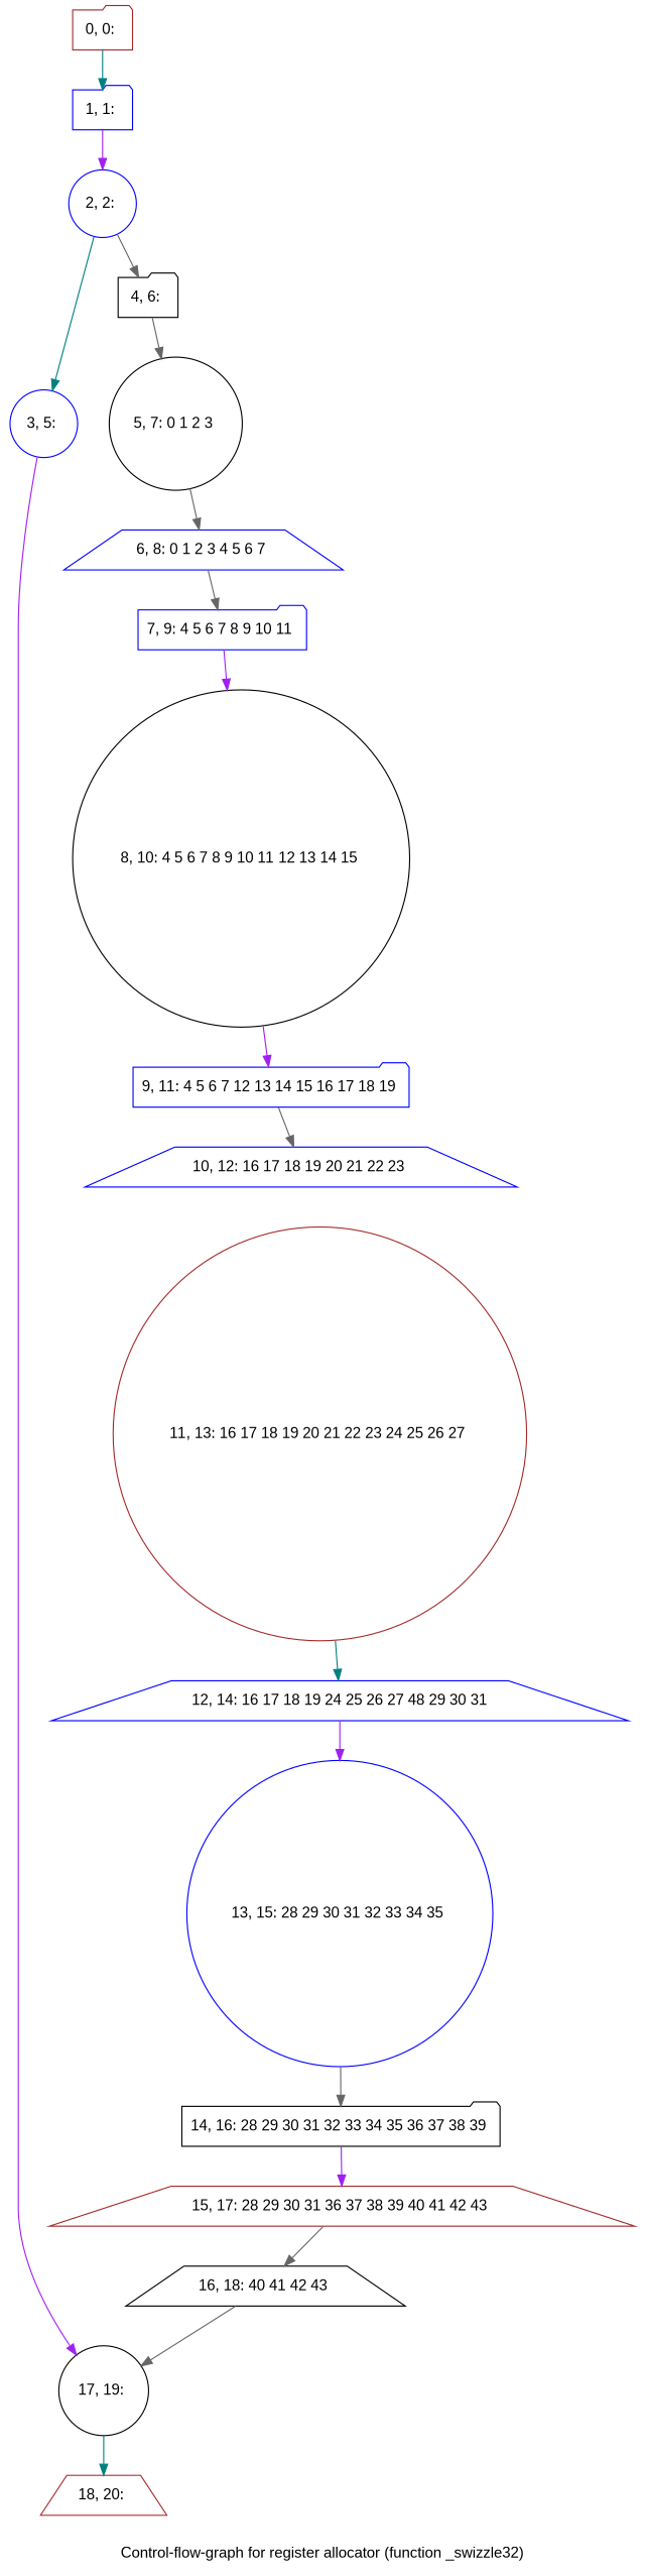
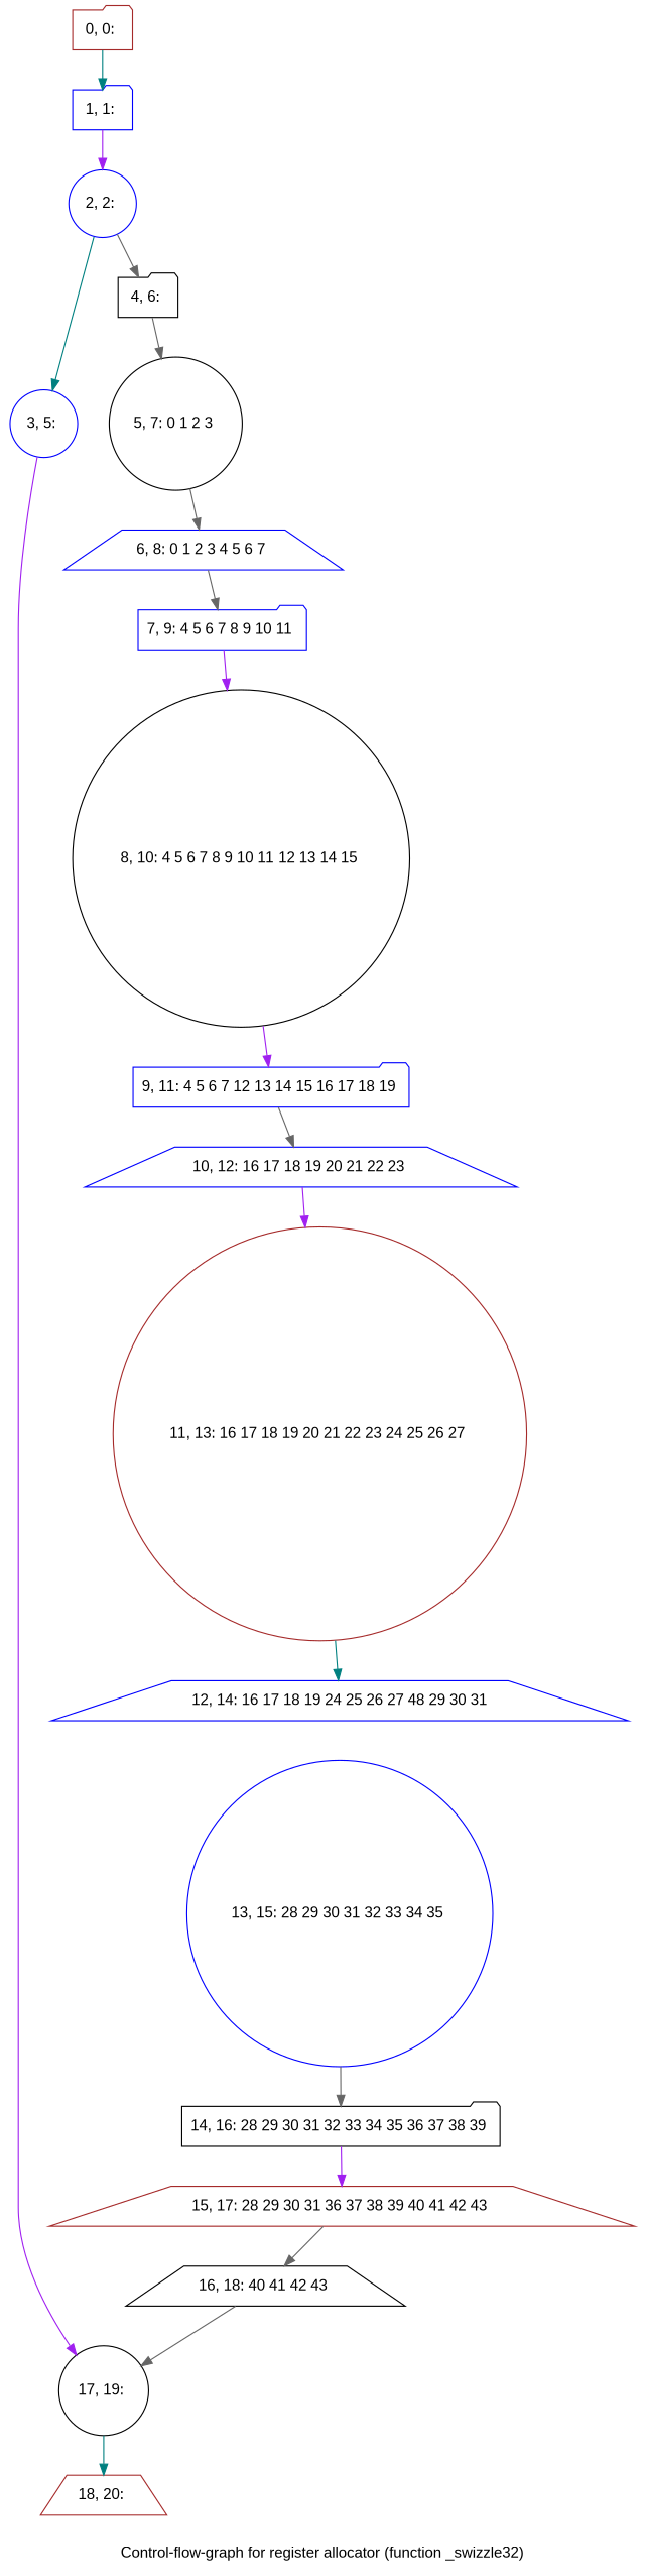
  digraph {
    fontname="Liberation Sans"
    label="Control-flow-graph for register allocator (function _swizzle32)"
    node [color=blue fontname="Liberation Sans" shape=circle]
    edge [color=gray40 fontname="Liberation Sans"]
    n1 [color=brown label="0, 0: " shape=folder]
    n2 [label="1, 1: " shape=folder]
    n3 [label="2, 2: "]
    n4 [label="3, 5: "]
    n5 [color=black label="4, 6: " shape=folder]
    n6 [color=black label="17, 19: "]
    n7 [color=black label="5, 7: 0 1 2 3 "]
    n8 [color=brown label="18, 20: " shape=trapezium]
    n9 [label="6, 8: 0 1 2 3 4 5 6 7 " shape=trapezium]
    n10 [label="7, 9: 4 5 6 7 8 9 10 11 " shape=folder]
    n11 [color=black label="8, 10: 4 5 6 7 8 9 10 11 12 13 14 15 "]
    n12 [label="9, 11: 4 5 6 7 12 13 14 15 16 17 18 19 " shape=folder]
    n13 [label="10, 12: 16 17 18 19 20 21 22 23 " shape=trapezium]
    n14 [color=brown label="11, 13: 16 17 18 19 20 21 22 23 24 25 26 27 "]
    n15 [label="12, 14: 16 17 18 19 24 25 26 27 48 29 30 31" shape=trapezium]
    n16 [label="13, 15: 28 29 30 31 32 33 34 35 "]
    n17 [color=black label="14, 16: 28 29 30 31 32 33 34 35 36 37 38 39 " shape=folder]
    n18 [color=brown label="15, 17: 28 29 30 31 36 37 38 39 40 41 42 43 " shape=trapezium]
    n19 [color=black label="16, 18: 40 41 42 43 " shape=trapezium]
    n1 -> n2 [color=teal]
    n2 -> n3 [color=purple]
    n3 -> n4 [color=teal]
    n3 -> n5
    n4 -> n6 [color=purple]
    n5 -> n7
    n6 -> n8 [color=teal]
    n7 -> n9
    n9 -> n10
    n10 -> n11 [color=purple]
    n11 -> n12 [color=purple]
    n12 -> n13
+   n13 -> n14 [color=purple]
    n14 -> n15 [color=teal]
-   n15 -> n16 [color=purple]
    n16 -> n17
    n17 -> n18 [color=purple]
    n18 -> n19
    n19 -> n6
  }
